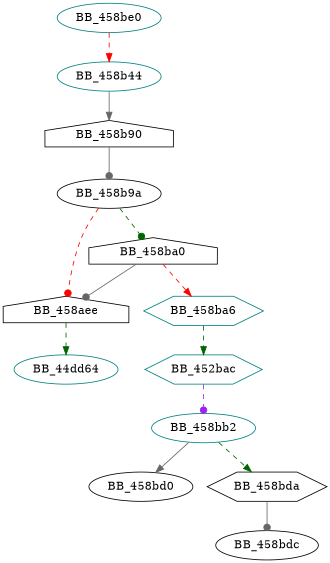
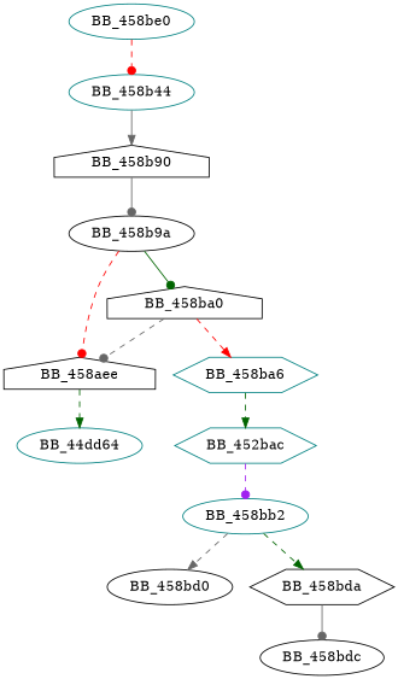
  digraph {
    node [color=black shape=ellipse]
    edge [arrowhead=dot color=gray40 style=dashed]
    BB_458aee [shape=house]
    BB_44dd64 [color=teal]
    BB_458b44 [color=teal]
    BB_458b90 [shape=house]
    BB_458b9a
    BB_458ba0 [shape=house]
    BB_458ba6 [color=teal shape=hexagon]
    n8 [color=teal label=BB_452bac shape=hexagon]
    BB_458bb2 [color=teal]
    BB_458bd0
    BB_458bda [shape=hexagon]
    BB_458bdc
    BB_458be0 [color=teal]
    BB_458aee -> BB_44dd64 [arrowhead=normal color=darkgreen]
    BB_458b44 -> BB_458b90 [arrowhead=normal style=solid]
    BB_458b90 -> BB_458b9a [style=solid]
    BB_458b9a -> BB_458aee [color=red]
-   BB_458b9a -> BB_458ba0 [color=darkgreen]
-   BB_458ba0 -> BB_458aee [style=solid]
+   BB_458b9a -> BB_458ba0 [color=darkgreen style=solid]
+   BB_458ba0 -> BB_458aee
    BB_458ba0 -> BB_458ba6 [arrowhead=normal color=red]
    BB_458ba6 -> n8 [arrowhead=normal color=darkgreen]
    n8 -> BB_458bb2 [color=purple]
-   BB_458bb2 -> BB_458bd0 [arrowhead=normal style=solid]
+   BB_458bb2 -> BB_458bd0 [arrowhead=normal]
    BB_458bb2 -> BB_458bda [arrowhead=normal color=darkgreen]
    BB_458bda -> BB_458bdc [style=solid]
-   BB_458be0 -> BB_458b44 [arrowhead=normal color=red]
+   BB_458be0 -> BB_458b44 [color=red]
  }
